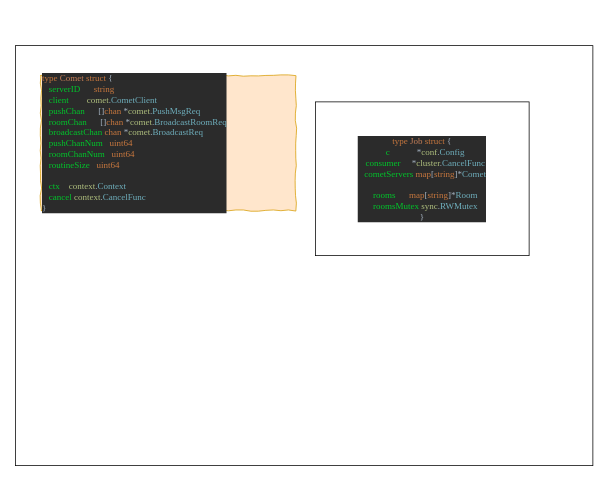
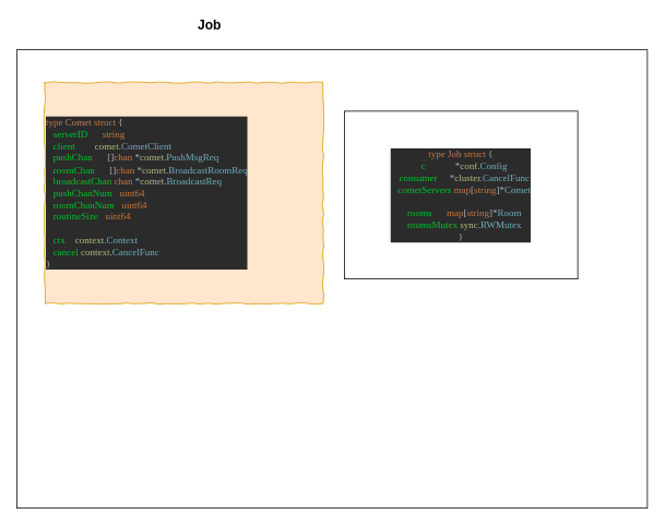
  <mxCell id="0" />
  <mxCell id="1" parent="0" />
  <mxCell id="2" value="" style="rounded=0;whiteSpace=wrap;html=1;" parent="1" vertex="1"><mxGeometry x="20" y="60" width="770" height="560" as="geometry" /></mxCell>
- <mxCell id="4" value="&lt;pre style=&quot;background-color: #2b2b2b ; color: #a9b7c6 ; font-family: &amp;#34;menlo&amp;#34; ; font-size: 9.0pt&quot;&gt;&lt;span style=&quot;color: #c7773e&quot;&gt;type &lt;/span&gt;&lt;span style=&quot;color: #c67f58&quot;&gt;Comet &lt;/span&gt;&lt;span style=&quot;color: #c7773e&quot;&gt;struct &lt;/span&gt;{&lt;br&gt;   &lt;span style=&quot;color: #00c62b&quot;&gt;serverID      &lt;/span&gt;&lt;span style=&quot;color: #c7773e&quot;&gt;string&lt;br&gt;&lt;/span&gt;&lt;span style=&quot;color: #c7773e&quot;&gt;   &lt;/span&gt;&lt;span style=&quot;color: #00c62b&quot;&gt;client        &lt;/span&gt;&lt;span style=&quot;color: #afbf7e&quot;&gt;comet&lt;/span&gt;.&lt;span style=&quot;color: #6fafbd&quot;&gt;CometClient&lt;br&gt;&lt;/span&gt;&lt;span style=&quot;color: #6fafbd&quot;&gt;   &lt;/span&gt;&lt;span style=&quot;color: #00c62b&quot;&gt;pushChan      &lt;/span&gt;[]&lt;span style=&quot;color: #c7773e&quot;&gt;chan &lt;/span&gt;*&lt;span style=&quot;color: #afbf7e&quot;&gt;comet&lt;/span&gt;.&lt;span style=&quot;color: #6fafbd&quot;&gt;PushMsgReq&lt;br&gt;&lt;/span&gt;&lt;span style=&quot;color: #6fafbd&quot;&gt;   &lt;/span&gt;&lt;span style=&quot;color: #00c62b&quot;&gt;roomChan      &lt;/span&gt;[]&lt;span style=&quot;color: #c7773e&quot;&gt;chan &lt;/span&gt;*&lt;span style=&quot;color: #afbf7e&quot;&gt;comet&lt;/span&gt;.&lt;span style=&quot;color: #6fafbd&quot;&gt;BroadcastRoomReq&lt;br&gt;&lt;/span&gt;&lt;span style=&quot;color: #6fafbd&quot;&gt;   &lt;/span&gt;&lt;span style=&quot;color: #00c62b&quot;&gt;broadcastChan &lt;/span&gt;&lt;span style=&quot;color: #c7773e&quot;&gt;chan &lt;/span&gt;*&lt;span style=&quot;color: #afbf7e&quot;&gt;comet&lt;/span&gt;.&lt;span style=&quot;color: #6fafbd&quot;&gt;BroadcastReq&lt;br&gt;&lt;/span&gt;&lt;span style=&quot;color: #6fafbd&quot;&gt;   &lt;/span&gt;&lt;span style=&quot;color: #00c62b&quot;&gt;pushChanNum   &lt;/span&gt;&lt;span style=&quot;color: #c7773e&quot;&gt;uint64&lt;br&gt;&lt;/span&gt;&lt;span style=&quot;color: #c7773e&quot;&gt;   &lt;/span&gt;&lt;span style=&quot;color: #00c62b&quot;&gt;roomChanNum   &lt;/span&gt;&lt;span style=&quot;color: #c7773e&quot;&gt;uint64&lt;br&gt;&lt;/span&gt;&lt;span style=&quot;color: #c7773e&quot;&gt;   &lt;/span&gt;&lt;span style=&quot;color: #00c62b&quot;&gt;routineSize   &lt;/span&gt;&lt;span style=&quot;color: #c7773e&quot;&gt;uint64&lt;br&gt;&lt;/span&gt;&lt;span style=&quot;color: #c7773e&quot;&gt;&lt;br&gt;&lt;/span&gt;&lt;span style=&quot;color: #c7773e&quot;&gt;   &lt;/span&gt;&lt;span style=&quot;color: #00c62b&quot;&gt;ctx    &lt;/span&gt;&lt;span style=&quot;color: #afbf7e&quot;&gt;context&lt;/span&gt;.&lt;span style=&quot;color: #6fafbd&quot;&gt;Context&lt;br&gt;&lt;/span&gt;&lt;span style=&quot;color: #6fafbd&quot;&gt;   &lt;/span&gt;&lt;span style=&quot;color: #00c62b&quot;&gt;cancel &lt;/span&gt;&lt;span style=&quot;color: #afbf7e&quot;&gt;context&lt;/span&gt;.&lt;span style=&quot;color: #6fafbd&quot;&gt;CancelFunc&lt;br&gt;&lt;/span&gt;}&lt;/pre&gt;" style="rounded=0;whiteSpace=wrap;html=1;fontSize=16;comic=1;fillColor=#ffe6cc;strokeColor=#d79b00;align=left;" parent="1" vertex="1"><mxGeometry x="54" y="100" width="340" height="180" as="geometry" /></mxCell>
+ <mxCell id="3" value="Job" style="text;html=1;align=center;verticalAlign=middle;resizable=0;points=[];autosize=1;strokeColor=none;fontSize=16;fontStyle=1" parent="1" vertex="1"><mxGeometry x="235" y="20" width="40" height="20" as="geometry" /></mxCell>
+ <mxCell id="4" value="&lt;pre style=&quot;background-color: #2b2b2b ; color: #a9b7c6 ; font-family: &amp;#34;menlo&amp;#34; ; font-size: 9.0pt&quot;&gt;&lt;span style=&quot;color: #c7773e&quot;&gt;type &lt;/span&gt;&lt;span style=&quot;color: #c67f58&quot;&gt;Comet &lt;/span&gt;&lt;span style=&quot;color: #c7773e&quot;&gt;struct &lt;/span&gt;{&lt;br&gt;   &lt;span style=&quot;color: #00c62b&quot;&gt;serverID      &lt;/span&gt;&lt;span style=&quot;color: #c7773e&quot;&gt;string&lt;br&gt;&lt;/span&gt;&lt;span style=&quot;color: #c7773e&quot;&gt;   &lt;/span&gt;&lt;span style=&quot;color: #00c62b&quot;&gt;client        &lt;/span&gt;&lt;span style=&quot;color: #afbf7e&quot;&gt;comet&lt;/span&gt;.&lt;span style=&quot;color: #6fafbd&quot;&gt;CometClient&lt;br&gt;&lt;/span&gt;&lt;span style=&quot;color: #6fafbd&quot;&gt;   &lt;/span&gt;&lt;span style=&quot;color: #00c62b&quot;&gt;pushChan      &lt;/span&gt;[]&lt;span style=&quot;color: #c7773e&quot;&gt;chan &lt;/span&gt;*&lt;span style=&quot;color: #afbf7e&quot;&gt;comet&lt;/span&gt;.&lt;span style=&quot;color: #6fafbd&quot;&gt;PushMsgReq&lt;br&gt;&lt;/span&gt;&lt;span style=&quot;color: #6fafbd&quot;&gt;   &lt;/span&gt;&lt;span style=&quot;color: #00c62b&quot;&gt;roomChan      &lt;/span&gt;[]&lt;span style=&quot;color: #c7773e&quot;&gt;chan &lt;/span&gt;*&lt;span style=&quot;color: #afbf7e&quot;&gt;comet&lt;/span&gt;.&lt;span style=&quot;color: #6fafbd&quot;&gt;BroadcastRoomReq&lt;br&gt;&lt;/span&gt;&lt;span style=&quot;color: #6fafbd&quot;&gt;   &lt;/span&gt;&lt;span style=&quot;color: #00c62b&quot;&gt;broadcastChan &lt;/span&gt;&lt;span style=&quot;color: #c7773e&quot;&gt;chan &lt;/span&gt;*&lt;span style=&quot;color: #afbf7e&quot;&gt;comet&lt;/span&gt;.&lt;span style=&quot;color: #6fafbd&quot;&gt;BroadcastReq&lt;br&gt;&lt;/span&gt;&lt;span style=&quot;color: #6fafbd&quot;&gt;   &lt;/span&gt;&lt;span style=&quot;color: #00c62b&quot;&gt;pushChanNum   &lt;/span&gt;&lt;span style=&quot;color: #c7773e&quot;&gt;uint64&lt;br&gt;&lt;/span&gt;&lt;span style=&quot;color: #c7773e&quot;&gt;   &lt;/span&gt;&lt;span style=&quot;color: #00c62b&quot;&gt;roomChanNum   &lt;/span&gt;&lt;span style=&quot;color: #c7773e&quot;&gt;uint64&lt;br&gt;&lt;/span&gt;&lt;span style=&quot;color: #c7773e&quot;&gt;   &lt;/span&gt;&lt;span style=&quot;color: #00c62b&quot;&gt;routineSize   &lt;/span&gt;&lt;span style=&quot;color: #c7773e&quot;&gt;uint64&lt;br&gt;&lt;/span&gt;&lt;span style=&quot;color: #c7773e&quot;&gt;&lt;br&gt;&lt;/span&gt;&lt;span style=&quot;color: #c7773e&quot;&gt;   &lt;/span&gt;&lt;span style=&quot;color: #00c62b&quot;&gt;ctx    &lt;/span&gt;&lt;span style=&quot;color: #afbf7e&quot;&gt;context&lt;/span&gt;.&lt;span style=&quot;color: #6fafbd&quot;&gt;Context&lt;br&gt;&lt;/span&gt;&lt;span style=&quot;color: #6fafbd&quot;&gt;   &lt;/span&gt;&lt;span style=&quot;color: #00c62b&quot;&gt;cancel &lt;/span&gt;&lt;span style=&quot;color: #afbf7e&quot;&gt;context&lt;/span&gt;.&lt;span style=&quot;color: #6fafbd&quot;&gt;CancelFunc&lt;br&gt;&lt;/span&gt;}&lt;/pre&gt;" style="rounded=0;whiteSpace=wrap;html=1;fontSize=16;comic=1;fillColor=#ffe6cc;strokeColor=#d79b00;align=left;" parent="1" vertex="1"><mxGeometry x="54" y="100" width="340" height="270" as="geometry" /></mxCell>
  <mxCell id="5" value="&lt;pre style=&quot;background-color: #2b2b2b ; color: #a9b7c6 ; font-family: &amp;#34;menlo&amp;#34; ; font-size: 9.0pt&quot;&gt;&lt;span style=&quot;color: #c7773e&quot;&gt;type &lt;/span&gt;&lt;span style=&quot;color: #c67f58&quot;&gt;Job &lt;/span&gt;&lt;span style=&quot;color: #c7773e&quot;&gt;struct &lt;/span&gt;{&lt;br&gt;   &lt;span style=&quot;color: #00c62b&quot;&gt;c            &lt;/span&gt;*&lt;span style=&quot;color: #afbf7e&quot;&gt;conf&lt;/span&gt;.&lt;span style=&quot;color: #6fafbd&quot;&gt;Config&lt;br&gt;&lt;/span&gt;&lt;span style=&quot;color: #6fafbd&quot;&gt;   &lt;/span&gt;&lt;span style=&quot;color: #00c62b&quot;&gt;consumer     &lt;/span&gt;*&lt;span style=&quot;color: #afbf7e&quot;&gt;cluster&lt;/span&gt;.&lt;span style=&quot;color: #6fafbd&quot;&gt;CancelFunc&lt;br&gt;&lt;/span&gt;&lt;span style=&quot;color: #6fafbd&quot;&gt;   &lt;/span&gt;&lt;span style=&quot;color: #00c62b&quot;&gt;cometServers &lt;/span&gt;&lt;span style=&quot;color: #c7773e&quot;&gt;map&lt;/span&gt;[&lt;span style=&quot;color: #c7773e&quot;&gt;string&lt;/span&gt;]*&lt;span style=&quot;color: #6fafbd&quot;&gt;Comet&lt;br&gt;&lt;/span&gt;&lt;span style=&quot;color: #6fafbd&quot;&gt;&lt;br&gt;&lt;/span&gt;&lt;span style=&quot;color: #6fafbd&quot;&gt;   &lt;/span&gt;&lt;span style=&quot;color: #00c62b&quot;&gt;rooms      &lt;/span&gt;&lt;span style=&quot;color: #c7773e&quot;&gt;map&lt;/span&gt;[&lt;span style=&quot;color: #c7773e&quot;&gt;string&lt;/span&gt;]*&lt;span style=&quot;color: #6fafbd&quot;&gt;Room&lt;br&gt;&lt;/span&gt;&lt;span style=&quot;color: #6fafbd&quot;&gt;   &lt;/span&gt;&lt;span style=&quot;color: #00c62b&quot;&gt;roomsMutex &lt;/span&gt;&lt;span style=&quot;color: #afbf7e&quot;&gt;sync&lt;/span&gt;.&lt;span style=&quot;color: #6fafbd&quot;&gt;RWMutex&lt;br&gt;&lt;/span&gt;}&lt;/pre&gt;" style="rounded=0;whiteSpace=wrap;html=1;" vertex="1" parent="1"><mxGeometry x="420" y="135" width="285" height="205" as="geometry" /></mxCell>
